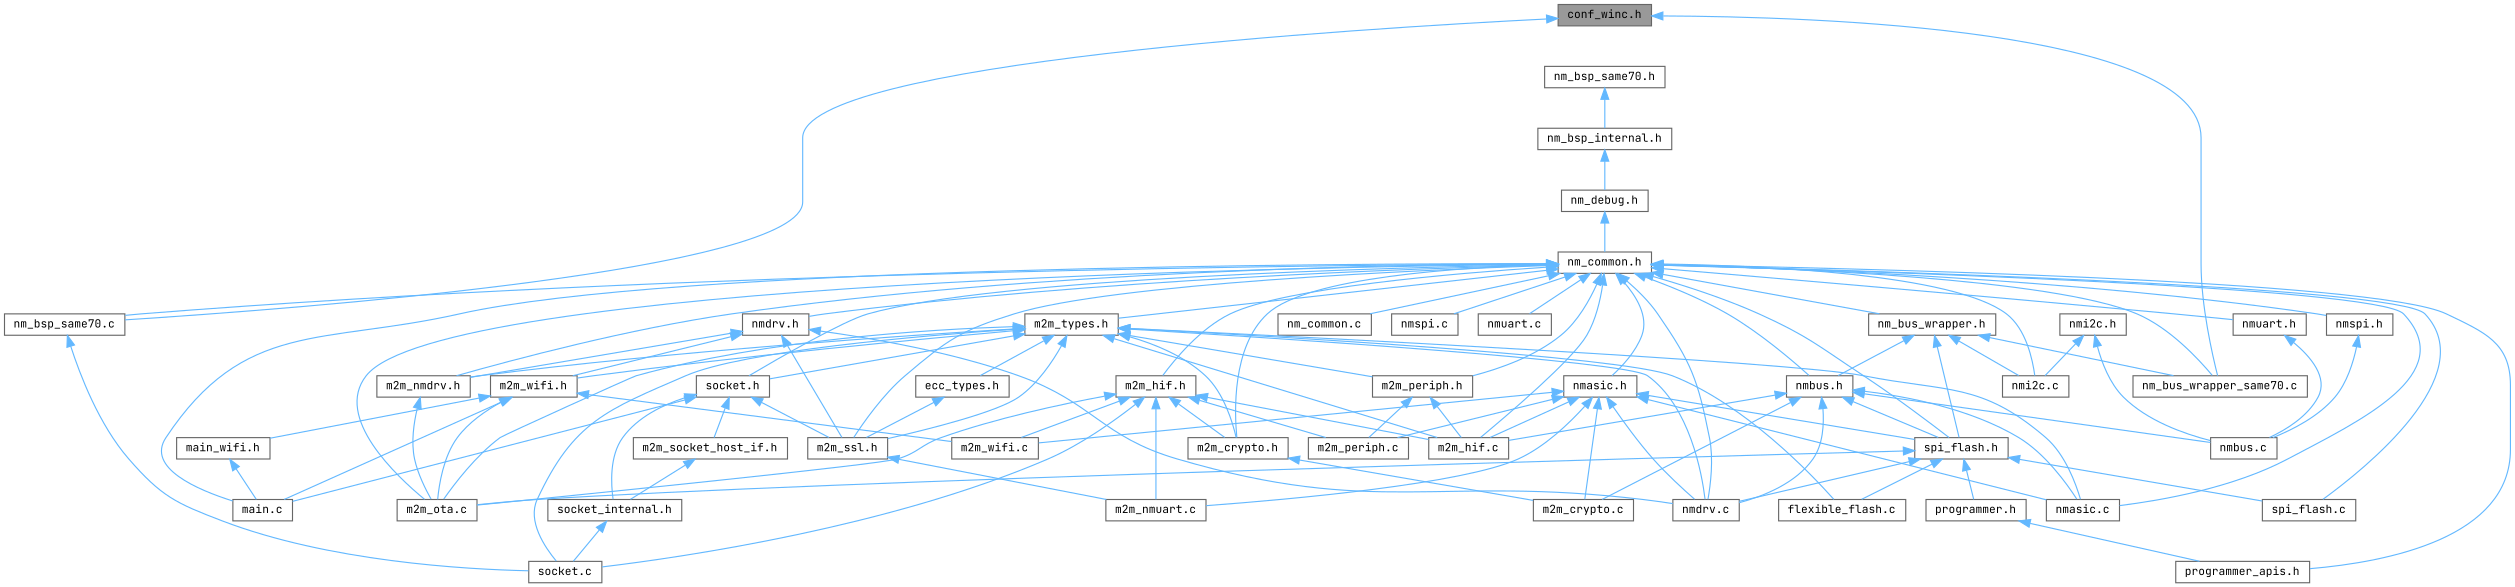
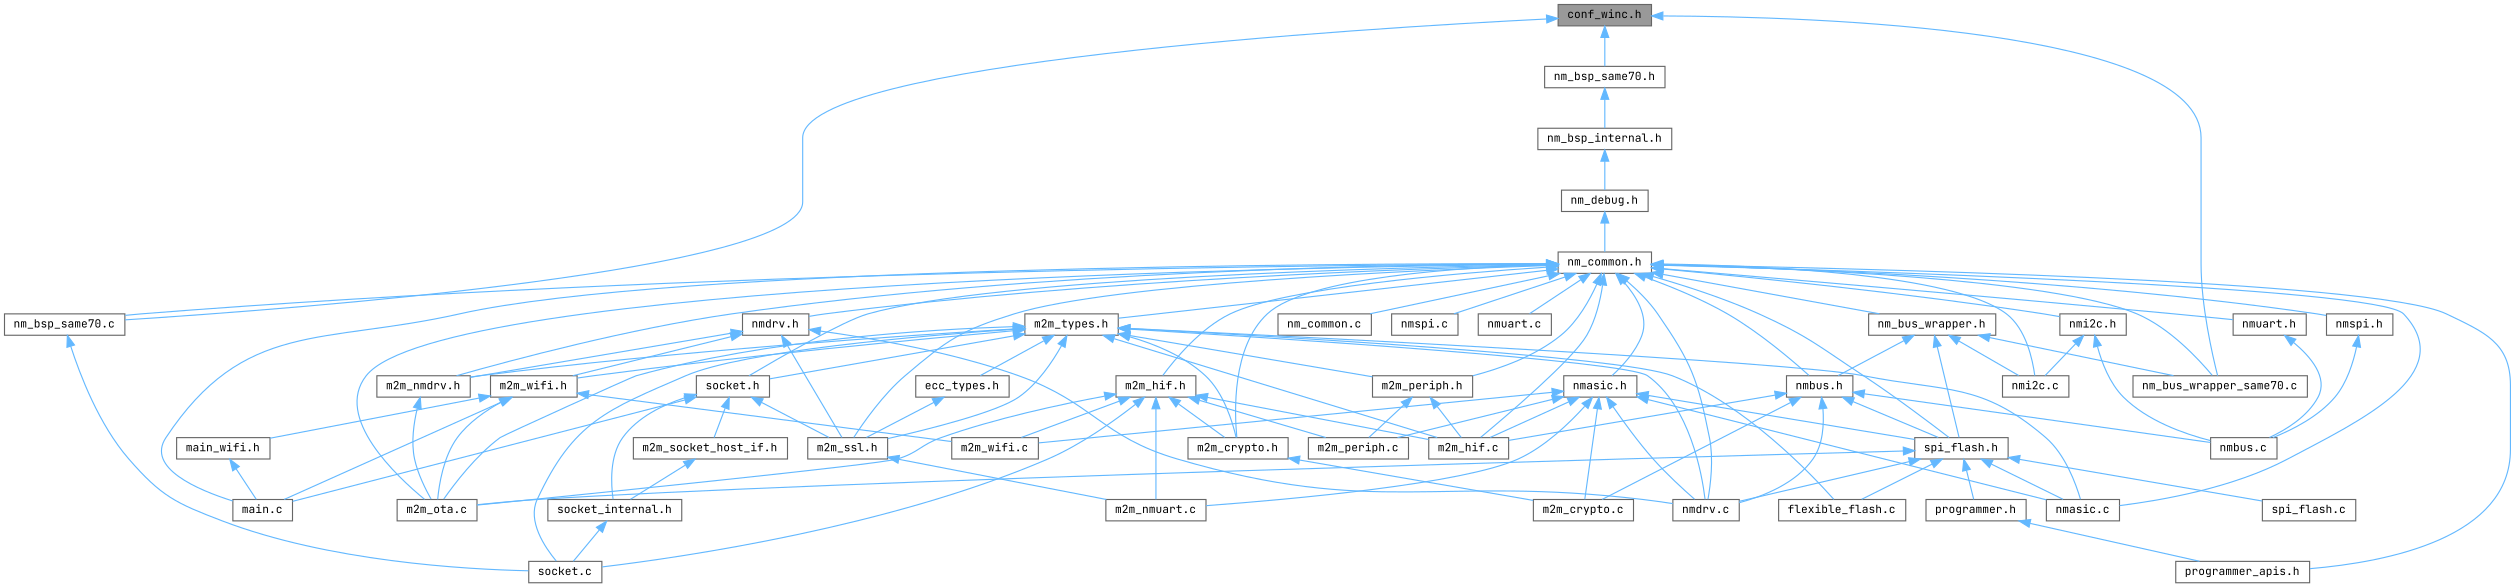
  digraph {
    fontname="JetBrains Mono"
    node [color=grey40 fillcolor=white fontname="JetBrains Mono" fontsize=10 shape=box style=filled]
    edge [color=steelblue1 dir=back fontname="JetBrains Mono" fontsize=10 labelfontname=FreeSans labelfontsize=10 style=solid]
    n1 [color=gray40 fillcolor=grey60 fontcolor=black height=0.2 label="conf_winc.h" width=0.4]
    n2 [height=0.2 label="nm_bsp_same70.c" width=0.4]
    n3 [height=0.2 label="nm_bsp_same70.h" width=0.4]
    n4 [height=0.2 label="nm_bus_wrapper_same70.c" width=0.4]
    n5 [height=0.2 label="socket.c" width=0.4]
    n6 [height=0.2 label="nm_bsp_internal.h" width=0.4]
    n7 [height=0.2 label="nm_debug.h" width=0.4]
    n8 [height=0.2 label="nm_common.h" width=0.4]
    n9 [height=0.2 label="m2m_crypto.h" width=0.4]
    n10 [height=0.2 label="m2m_hif.c" width=0.4]
    n11 [height=0.2 label="m2m_hif.h" width=0.4]
    n12 [height=0.2 label="m2m_ota.c" width=0.4]
    n13 [height=0.2 label="m2m_nmdrv.h" width=0.4]
    n14 [height=0.2 label="m2m_periph.h" width=0.4]
    n15 [height=0.2 label="m2m_ssl.h" width=0.4]
    n16 [height=0.2 label="m2m_types.h" width=0.4]
    n17 [height=0.2 label="nmasic.c" width=0.4]
    n18 [height=0.2 label="nmdrv.c" width=0.4]
    n19 [height=0.2 label="socket.h" width=0.4]
    n20 [height=0.2 label="nm_bus_wrapper.h" width=0.4]
    n21 [height=0.2 label="nmbus.h" width=0.4]
    n22 [height=0.2 label="spi_flash.h" width=0.4]
    n23 [height=0.2 label="programmer_apis.h" width=0.4]
    n24 [height=0.2 label="nmi2c.c" width=0.4]
    n25 [height=0.2 label="nm_common.c" width=0.4]
    n26 [height=0.2 label="nmasic.h" width=0.4]
    n27 [height=0.2 label="nmdrv.h" width=0.4]
    n28 [height=0.2 label="nmi2c.h" width=0.4]
    n29 [height=0.2 label="nmspi.c" width=0.4]
    n30 [height=0.2 label="nmspi.h" width=0.4]
    n31 [height=0.2 label="nmuart.c" width=0.4]
    n32 [height=0.2 label="nmuart.h" width=0.4]
    n33 [height=0.2 label="main.c" width=0.4]
    n34 [height=0.2 label="m2m_crypto.c" width=0.4]
    n35 [height=0.2 label="m2m_periph.c" width=0.4]
    n36 [height=0.2 label="m2m_nmuart.c" width=0.4]
    n37 [height=0.2 label="m2m_wifi.c" width=0.4]
    n38 [height=0.2 label="m2m_wifi.h" width=0.4]
    n39 [height=0.2 label="ecc_types.h" width=0.4]
    n40 [height=0.2 label="flexible_flash.c" width=0.4]
    n41 [height=0.2 label="main_wifi.h" width=0.4]
    n42 [height=0.2 label="m2m_socket_host_if.h" width=0.4]
    n43 [height=0.2 label="socket_internal.h" width=0.4]
    n44 [height=0.2 label="nmbus.c" width=0.4]
    n45 [height=0.2 label="programmer.h" width=0.4]
    n46 [height=0.2 label="spi_flash.c" width=0.4]
    n1 -> n2
+   n1 -> n3
    n1 -> n4
    n2 -> n5
    n3 -> n6
    n6 -> n7
    n7 -> n8
    n8 -> n2
    n8 -> n4
    n8 -> n9
    n8 -> n10
    n8 -> n11
    n8 -> n12
    n8 -> n13
    n8 -> n14
    n8 -> n15
    n8 -> n16
    n8 -> n17
    n8 -> n18
    n8 -> n19
    n8 -> n20
    n8 -> n21
    n8 -> n22
    n8 -> n23
    n8 -> n24
    n8 -> n25
    n8 -> n26
    n8 -> n27
-   n8 -> n46
+   n8 -> n28
    n8 -> n29
    n8 -> n30
    n8 -> n31
    n8 -> n32
    n8 -> n33
    n9 -> n34
    n11 -> n5
    n11 -> n9
    n11 -> n10
    n11 -> n12
    n11 -> n35
    n11 -> n36
    n11 -> n37
    n13 -> n12
    n14 -> n10
    n14 -> n35
    n15 -> n36
    n16 -> n5
    n16 -> n9
    n16 -> n10
    n16 -> n12
    n16 -> n13
    n16 -> n14
    n16 -> n15
    n16 -> n17
    n16 -> n18
    n16 -> n19
    n16 -> n38
    n16 -> n39
    n16 -> n40
    n19 -> n15
    n19 -> n33
    n19 -> n42
    n19 -> n43
    n20 -> n4
    n20 -> n21
    n20 -> n22
    n20 -> n24
    n21 -> n10
-   n21 -> n17
+   n22 -> n17
    n21 -> n18
    n21 -> n22
    n21 -> n34
    n21 -> n44
    n22 -> n12
    n22 -> n18
    n22 -> n40
    n22 -> n45
    n22 -> n46
    n26 -> n10
    n26 -> n17
    n26 -> n18
    n26 -> n22
    n26 -> n34
    n26 -> n35
    n26 -> n36
    n26 -> n37
    n27 -> n13
    n27 -> n15
    n27 -> n18
    n27 -> n38
    n28 -> n24
    n28 -> n44
    n30 -> n44
    n32 -> n44
    n38 -> n12
    n38 -> n33
    n38 -> n37
    n38 -> n41
    n39 -> n15
    n41 -> n33
    n42 -> n43
    n43 -> n5
    n45 -> n23
  }
